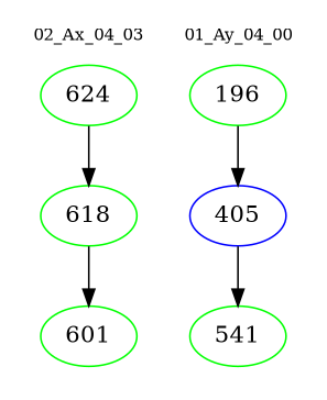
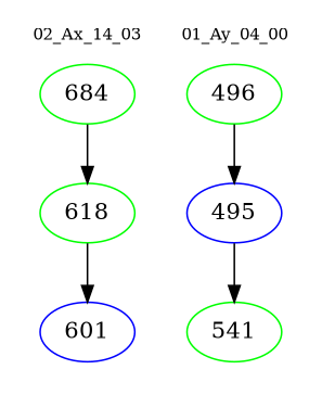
  digraph {
    node [color=green]
    edge [color=black]
-   n1 [label=624]
+   n1 [label=684]
    n2 [label=618]
-   n3 [label=601]
-   n4 [label=196]
-   n5 [color=blue label=405]
+   n3 [color=blue label=601]
+   n4 [label=496]
+   n5 [color=blue label=495]
    n6 [label=541]
    subgraph cluster_1 {
      color=white
      fontsize=10
-     label="02_Ax_04_03"
+     label="02_Ax_14_03"
      n1
      n2
      n3
    }
    subgraph cluster_2 {
      color=white
      fontsize=10
      label="01_Ay_04_00"
      n4
      n5
      n6
    }
    n1 -> n2
    n2 -> n3
    n4 -> n5
    n5 -> n6
  }
